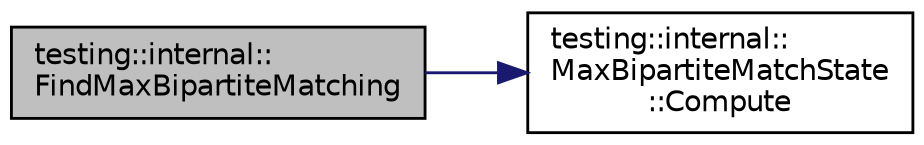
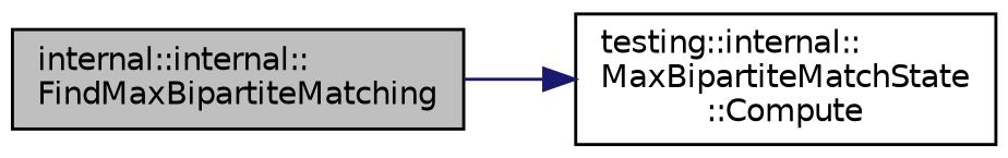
  digraph {
    rankdir=LR
    node [color=black fontname=Helvetica fontsize=10 shape=record style=filled]
-   n1 [fillcolor=grey75 fontcolor=black height=0.2 label="testing::internal::\lFindMaxBipartiteMatching" width=0.4]
+   n1 [fillcolor=grey75 fontcolor=black height=0.2 label="internal::internal::\lFindMaxBipartiteMatching" width=0.4]
    n2 [fillcolor=white height=0.2 label="testing::internal::\lMaxBipartiteMatchState\l::Compute" width=0.4]
    n1 -> n2 [color=midnightblue fontname=Helvetica fontsize=10 labelfontname=Helvetica labelfontsize=10 style=solid]
  }
